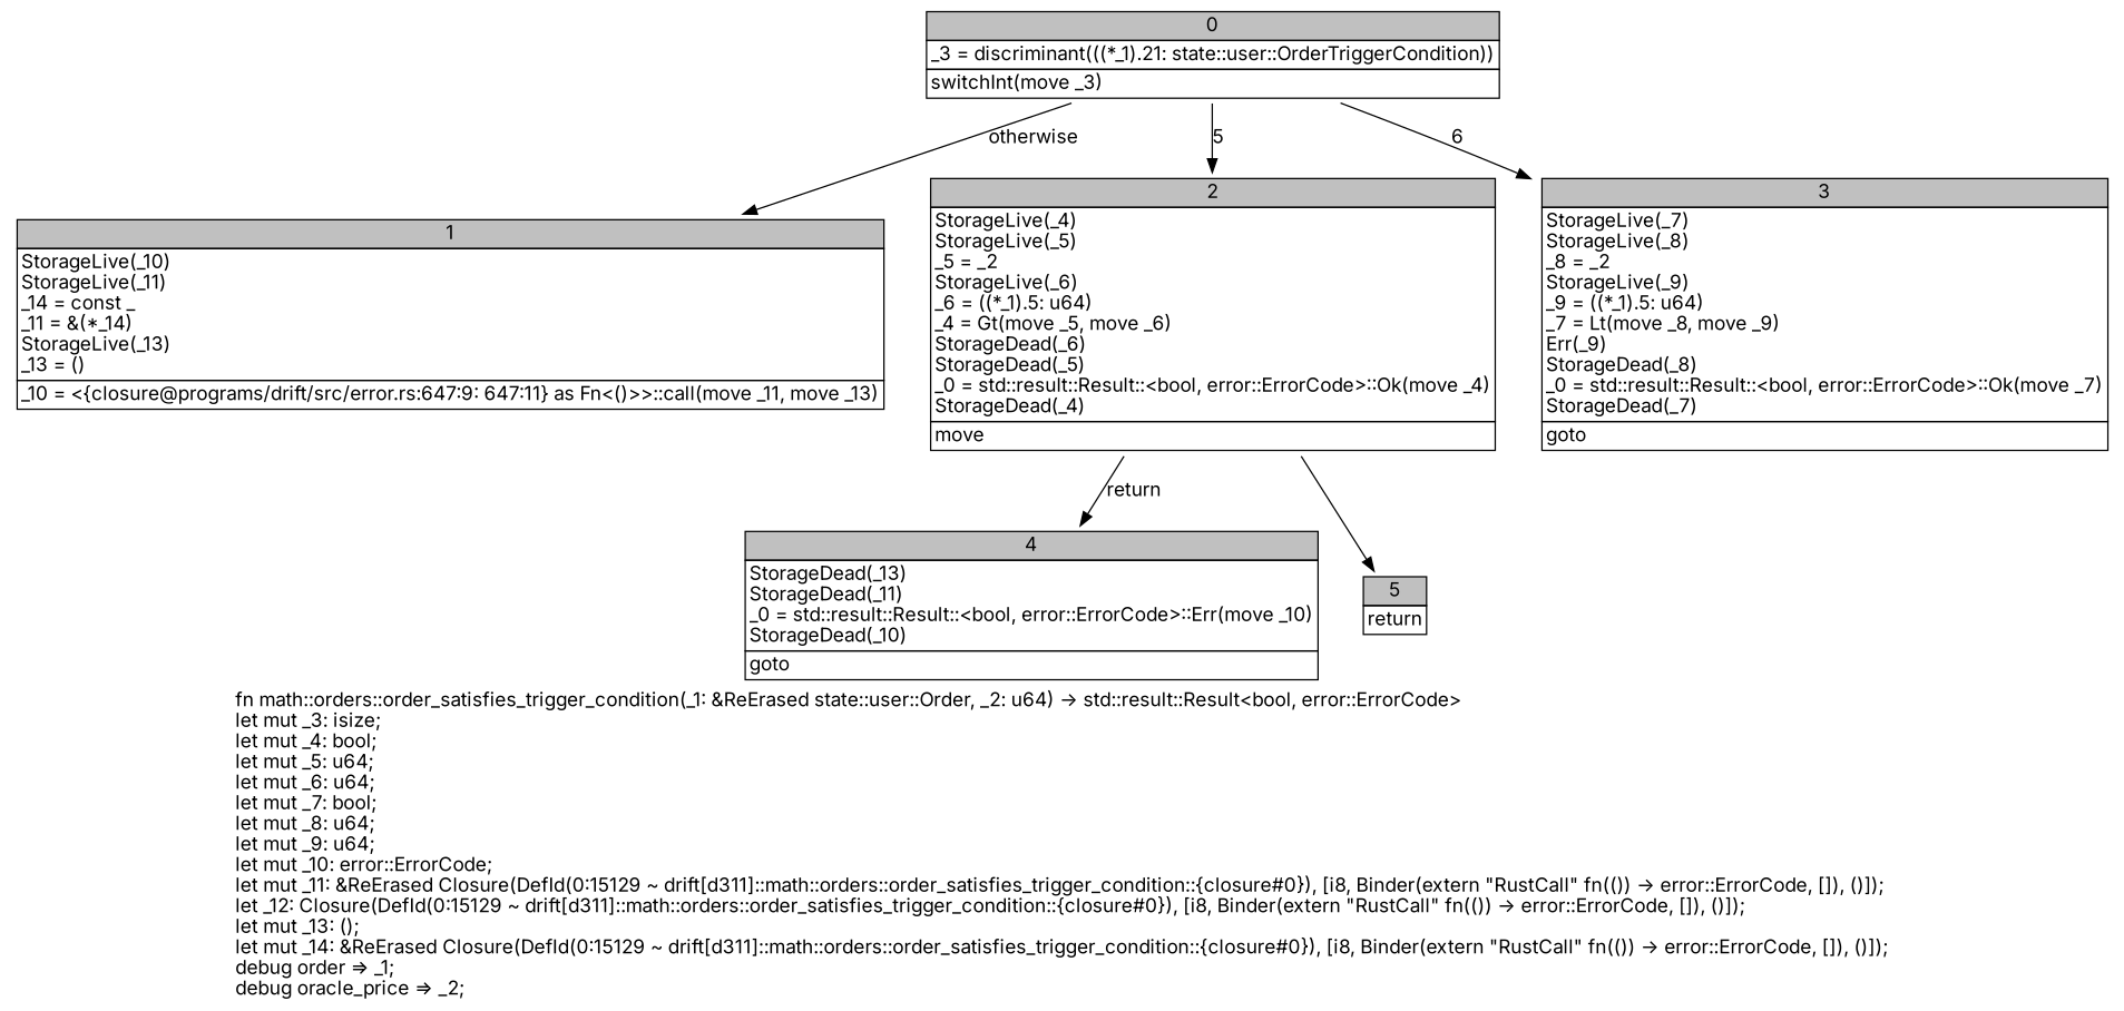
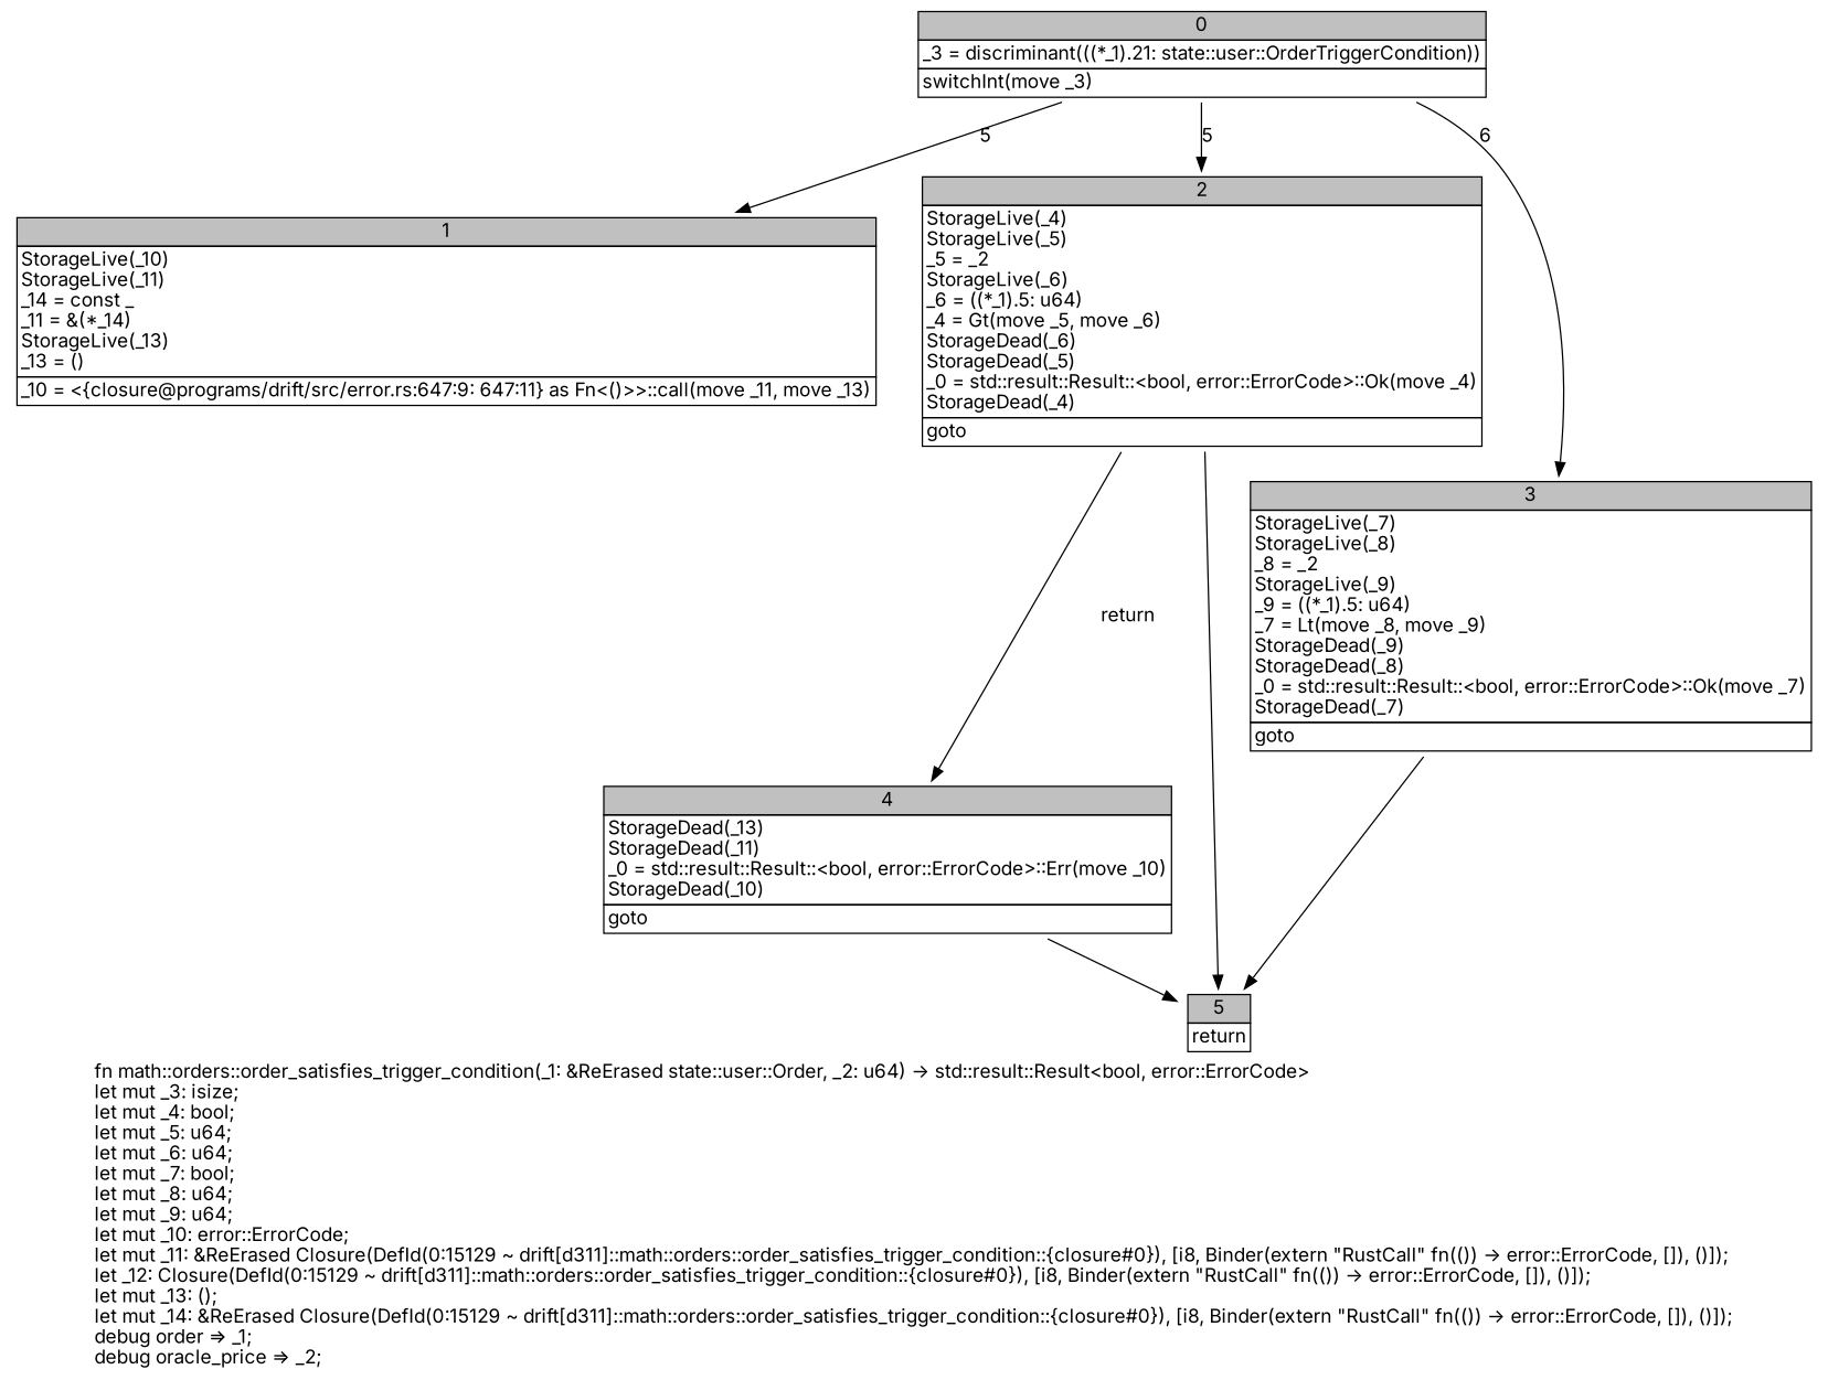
  digraph {
    fontname=Inter
    label=<fn math::orders::order_satisfies_trigger_condition(_1: &amp;ReErased state::user::Order, _2: u64) -&gt; std::result::Result&lt;bool, error::ErrorCode&gt;<br align="left"/>let mut _3: isize;<br align="left"/>let mut _4: bool;<br align="left"/>let mut _5: u64;<br align="left"/>let mut _6: u64;<br align="left"/>let mut _7: bool;<br align="left"/>let mut _8: u64;<br align="left"/>let mut _9: u64;<br align="left"/>let mut _10: error::ErrorCode;<br align="left"/>let mut _11: &amp;ReErased Closure(DefId(0:15129 ~ drift[d311]::math::orders::order_satisfies_trigger_condition::{closure#0}), [i8, Binder(extern &quot;RustCall&quot; fn(()) -&gt; error::ErrorCode, []), ()]);<br align="left"/>let _12: Closure(DefId(0:15129 ~ drift[d311]::math::orders::order_satisfies_trigger_condition::{closure#0}), [i8, Binder(extern &quot;RustCall&quot; fn(()) -&gt; error::ErrorCode, []), ()]);<br align="left"/>let mut _13: ();<br align="left"/>let mut _14: &amp;ReErased Closure(DefId(0:15129 ~ drift[d311]::math::orders::order_satisfies_trigger_condition::{closure#0}), [i8, Binder(extern &quot;RustCall&quot; fn(()) -&gt; error::ErrorCode, []), ()]);<br align="left"/>debug order =&gt; _1;<br align="left"/>debug oracle_price =&gt; _2;<br align="left"/>>
    node [fontname=Inter shape=none]
    edge [fontname=Inter]
    n1 [label=<<table border="0" cellborder="1" cellspacing="0"><tr><td bgcolor="gray" align="center" colspan="1">0</td></tr><tr><td align="left" balign="left">_3 = discriminant(((*_1).21: state::user::OrderTriggerCondition))<br/></td></tr><tr><td align="left">switchInt(move _3)</td></tr></table>>]
    n2 [label=<<table border="0" cellborder="1" cellspacing="0"><tr><td bgcolor="gray" align="center" colspan="1">1</td></tr><tr><td align="left" balign="left">StorageLive(_10)<br/>StorageLive(_11)<br/>_14 = const _<br/>_11 = &amp;(*_14)<br/>StorageLive(_13)<br/>_13 = ()<br/></td></tr><tr><td align="left">_10 = &lt;{closure@programs/drift/src/error.rs:647:9: 647:11} as Fn&lt;()&gt;&gt;::call(move _11, move _13)</td></tr></table>>]
-   n3 [label=<<table border="0" cellborder="1" cellspacing="0"><tr><td bgcolor="gray" align="center" colspan="1">2</td></tr><tr><td align="left" balign="left">StorageLive(_4)<br/>StorageLive(_5)<br/>_5 = _2<br/>StorageLive(_6)<br/>_6 = ((*_1).5: u64)<br/>_4 = Gt(move _5, move _6)<br/>StorageDead(_6)<br/>StorageDead(_5)<br/>_0 = std::result::Result::&lt;bool, error::ErrorCode&gt;::Ok(move _4)<br/>StorageDead(_4)<br/></td></tr><tr><td align="left">move</td></tr></table>>]
-   n4 [label=<<table border="0" cellborder="1" cellspacing="0"><tr><td bgcolor="gray" align="center" colspan="1">3</td></tr><tr><td align="left" balign="left">StorageLive(_7)<br/>StorageLive(_8)<br/>_8 = _2<br/>StorageLive(_9)<br/>_9 = ((*_1).5: u64)<br/>_7 = Lt(move _8, move _9)<br/>Err(_9)<br/>StorageDead(_8)<br/>_0 = std::result::Result::&lt;bool, error::ErrorCode&gt;::Ok(move _7)<br/>StorageDead(_7)<br/></td></tr><tr><td align="left">goto</td></tr></table>>]
+   n3 [label=<<table border="0" cellborder="1" cellspacing="0"><tr><td bgcolor="gray" align="center" colspan="1">2</td></tr><tr><td align="left" balign="left">StorageLive(_4)<br/>StorageLive(_5)<br/>_5 = _2<br/>StorageLive(_6)<br/>_6 = ((*_1).5: u64)<br/>_4 = Gt(move _5, move _6)<br/>StorageDead(_6)<br/>StorageDead(_5)<br/>_0 = std::result::Result::&lt;bool, error::ErrorCode&gt;::Ok(move _4)<br/>StorageDead(_4)<br/></td></tr><tr><td align="left">goto</td></tr></table>>]
+   n4 [label=<<table border="0" cellborder="1" cellspacing="0"><tr><td bgcolor="gray" align="center" colspan="1">3</td></tr><tr><td align="left" balign="left">StorageLive(_7)<br/>StorageLive(_8)<br/>_8 = _2<br/>StorageLive(_9)<br/>_9 = ((*_1).5: u64)<br/>_7 = Lt(move _8, move _9)<br/>StorageDead(_9)<br/>StorageDead(_8)<br/>_0 = std::result::Result::&lt;bool, error::ErrorCode&gt;::Ok(move _7)<br/>StorageDead(_7)<br/></td></tr><tr><td align="left">goto</td></tr></table>>]
    n5 [label=<<table border="0" cellborder="1" cellspacing="0"><tr><td bgcolor="gray" align="center" colspan="1">4</td></tr><tr><td align="left" balign="left">StorageDead(_13)<br/>StorageDead(_11)<br/>_0 = std::result::Result::&lt;bool, error::ErrorCode&gt;::Err(move _10)<br/>StorageDead(_10)<br/></td></tr><tr><td align="left">goto</td></tr></table>>]
    n6 [label=<<table border="0" cellborder="1" cellspacing="0"><tr><td bgcolor="gray" align="center" colspan="1">5</td></tr><tr><td align="left">return</td></tr></table>>]
-   n1 -> n2 [label=otherwise]
+   n1 -> n2 [label=5]
    n1 -> n3 [label=5]
    n1 -> n4 [label=6]
    n3 -> n5 [label=return]
    n3 -> n6
+   n4 -> n6
+   n5 -> n6
  }
